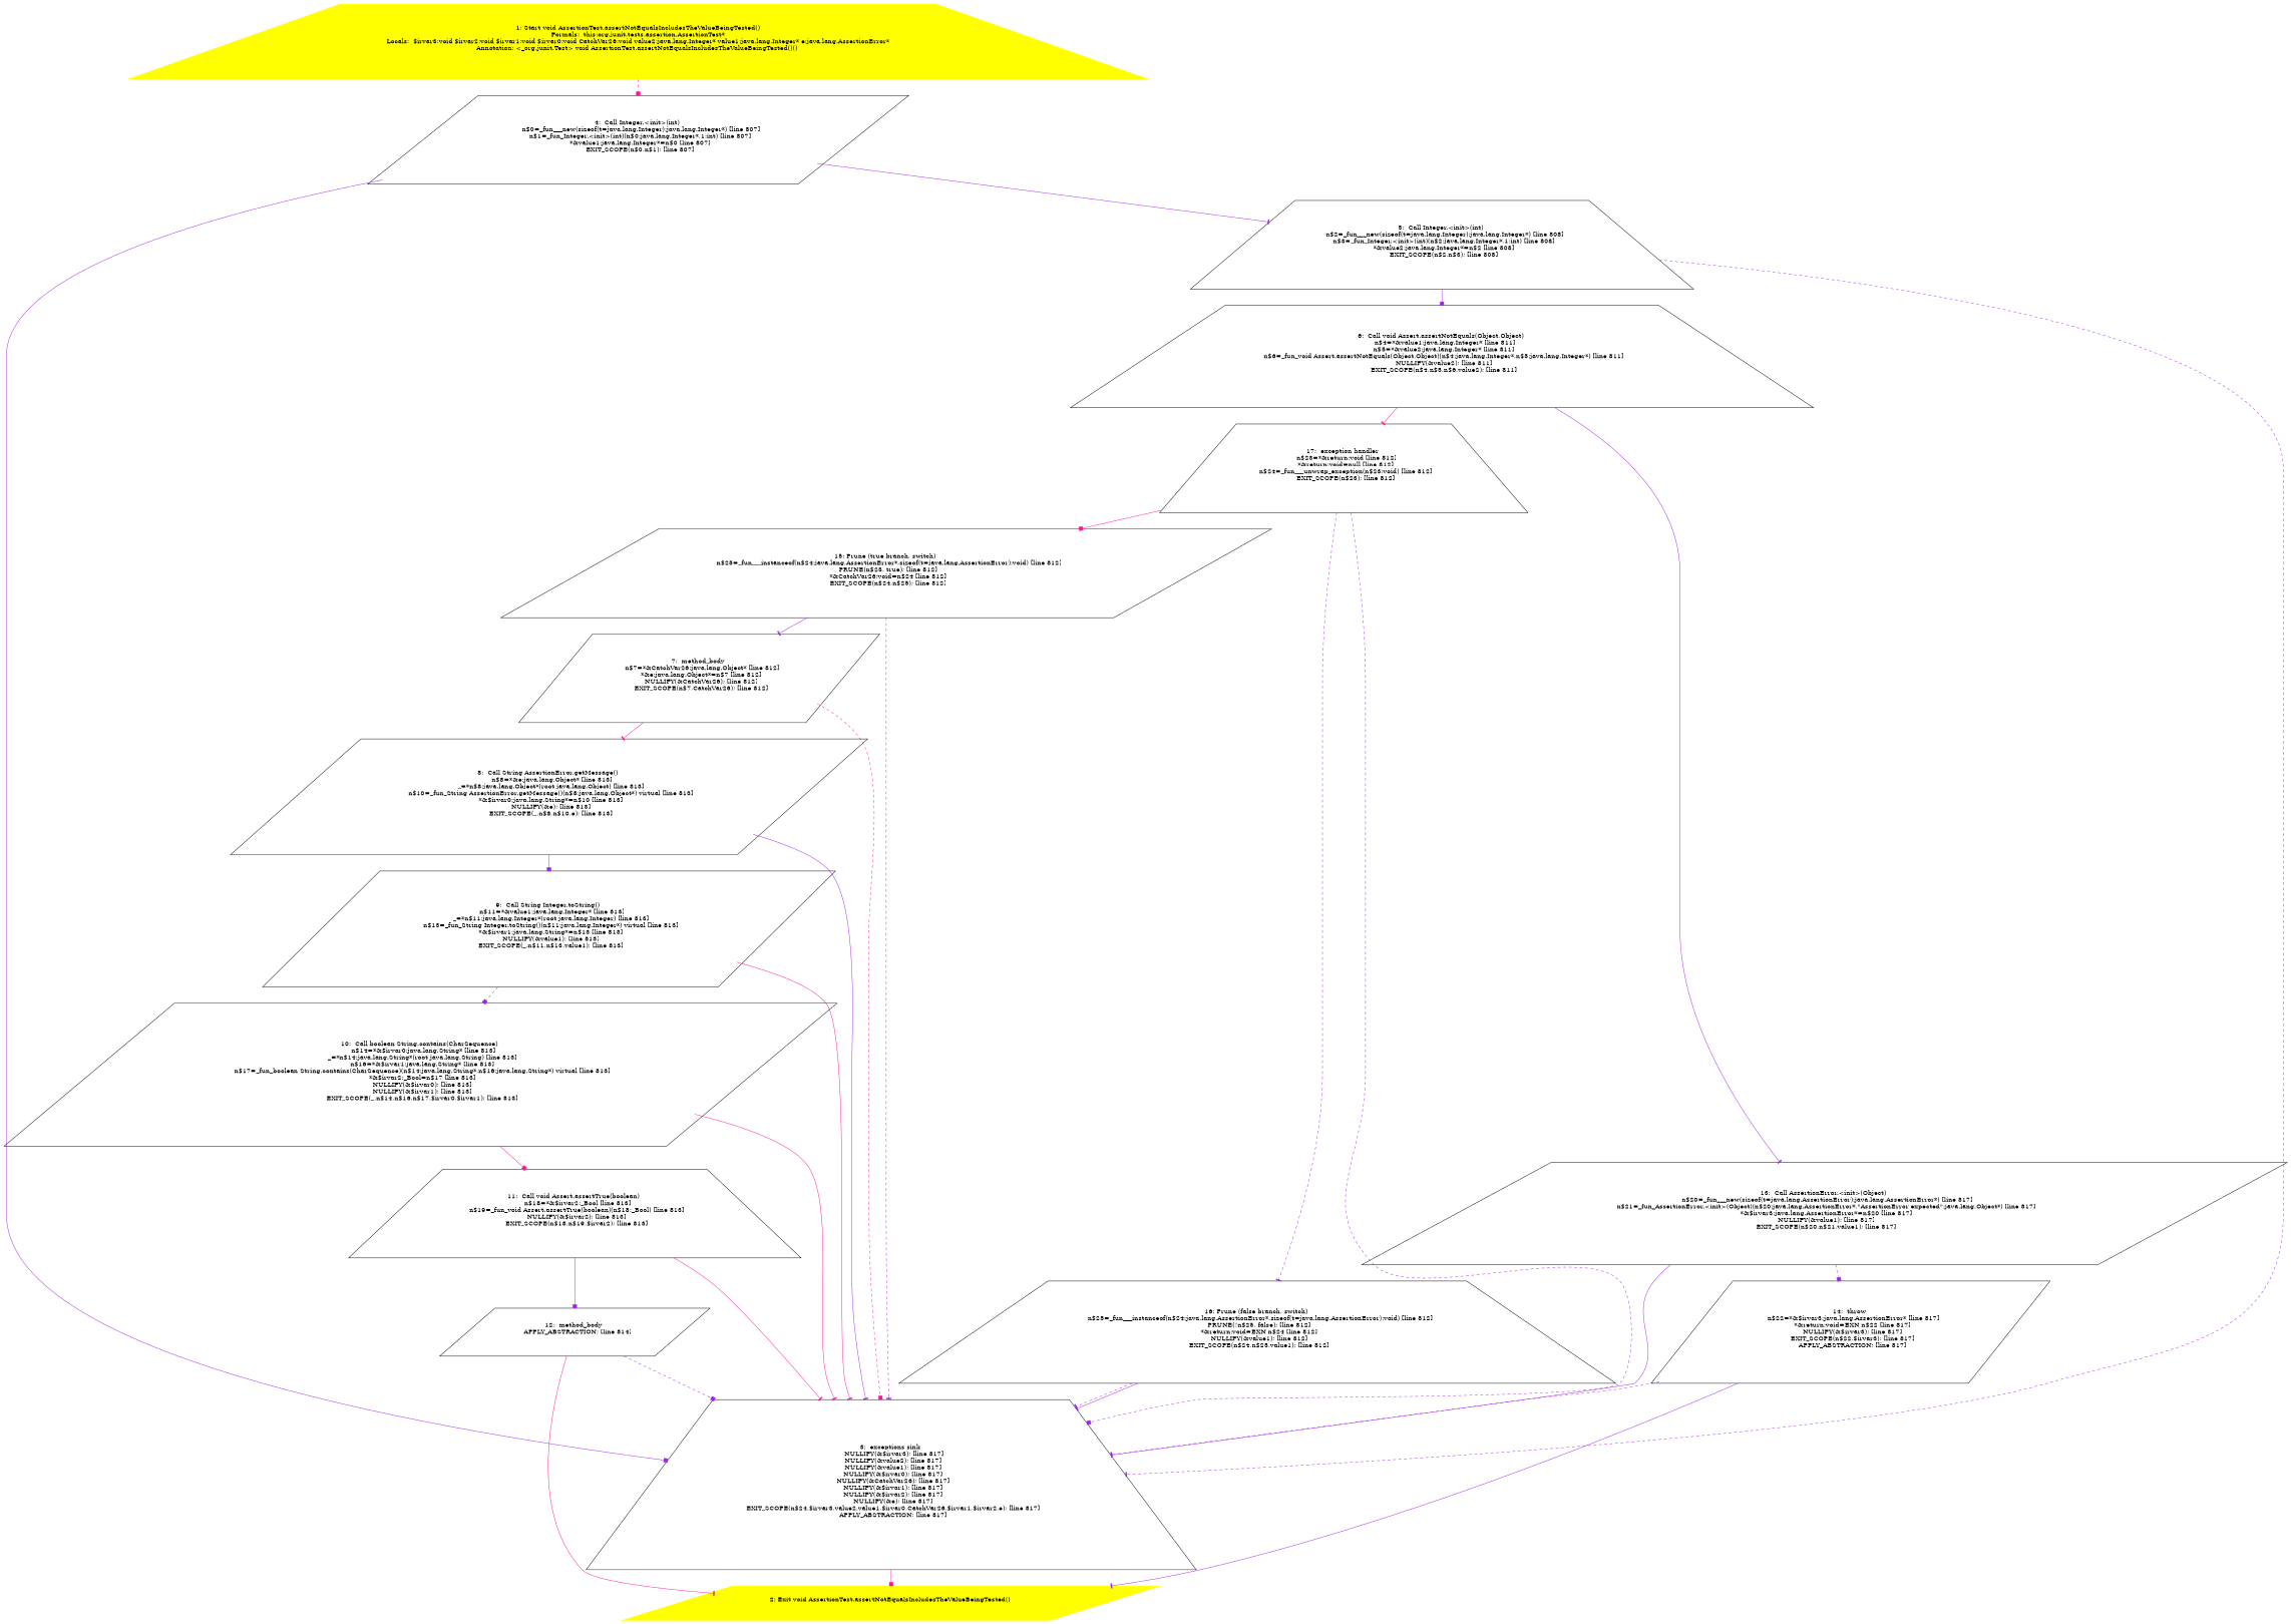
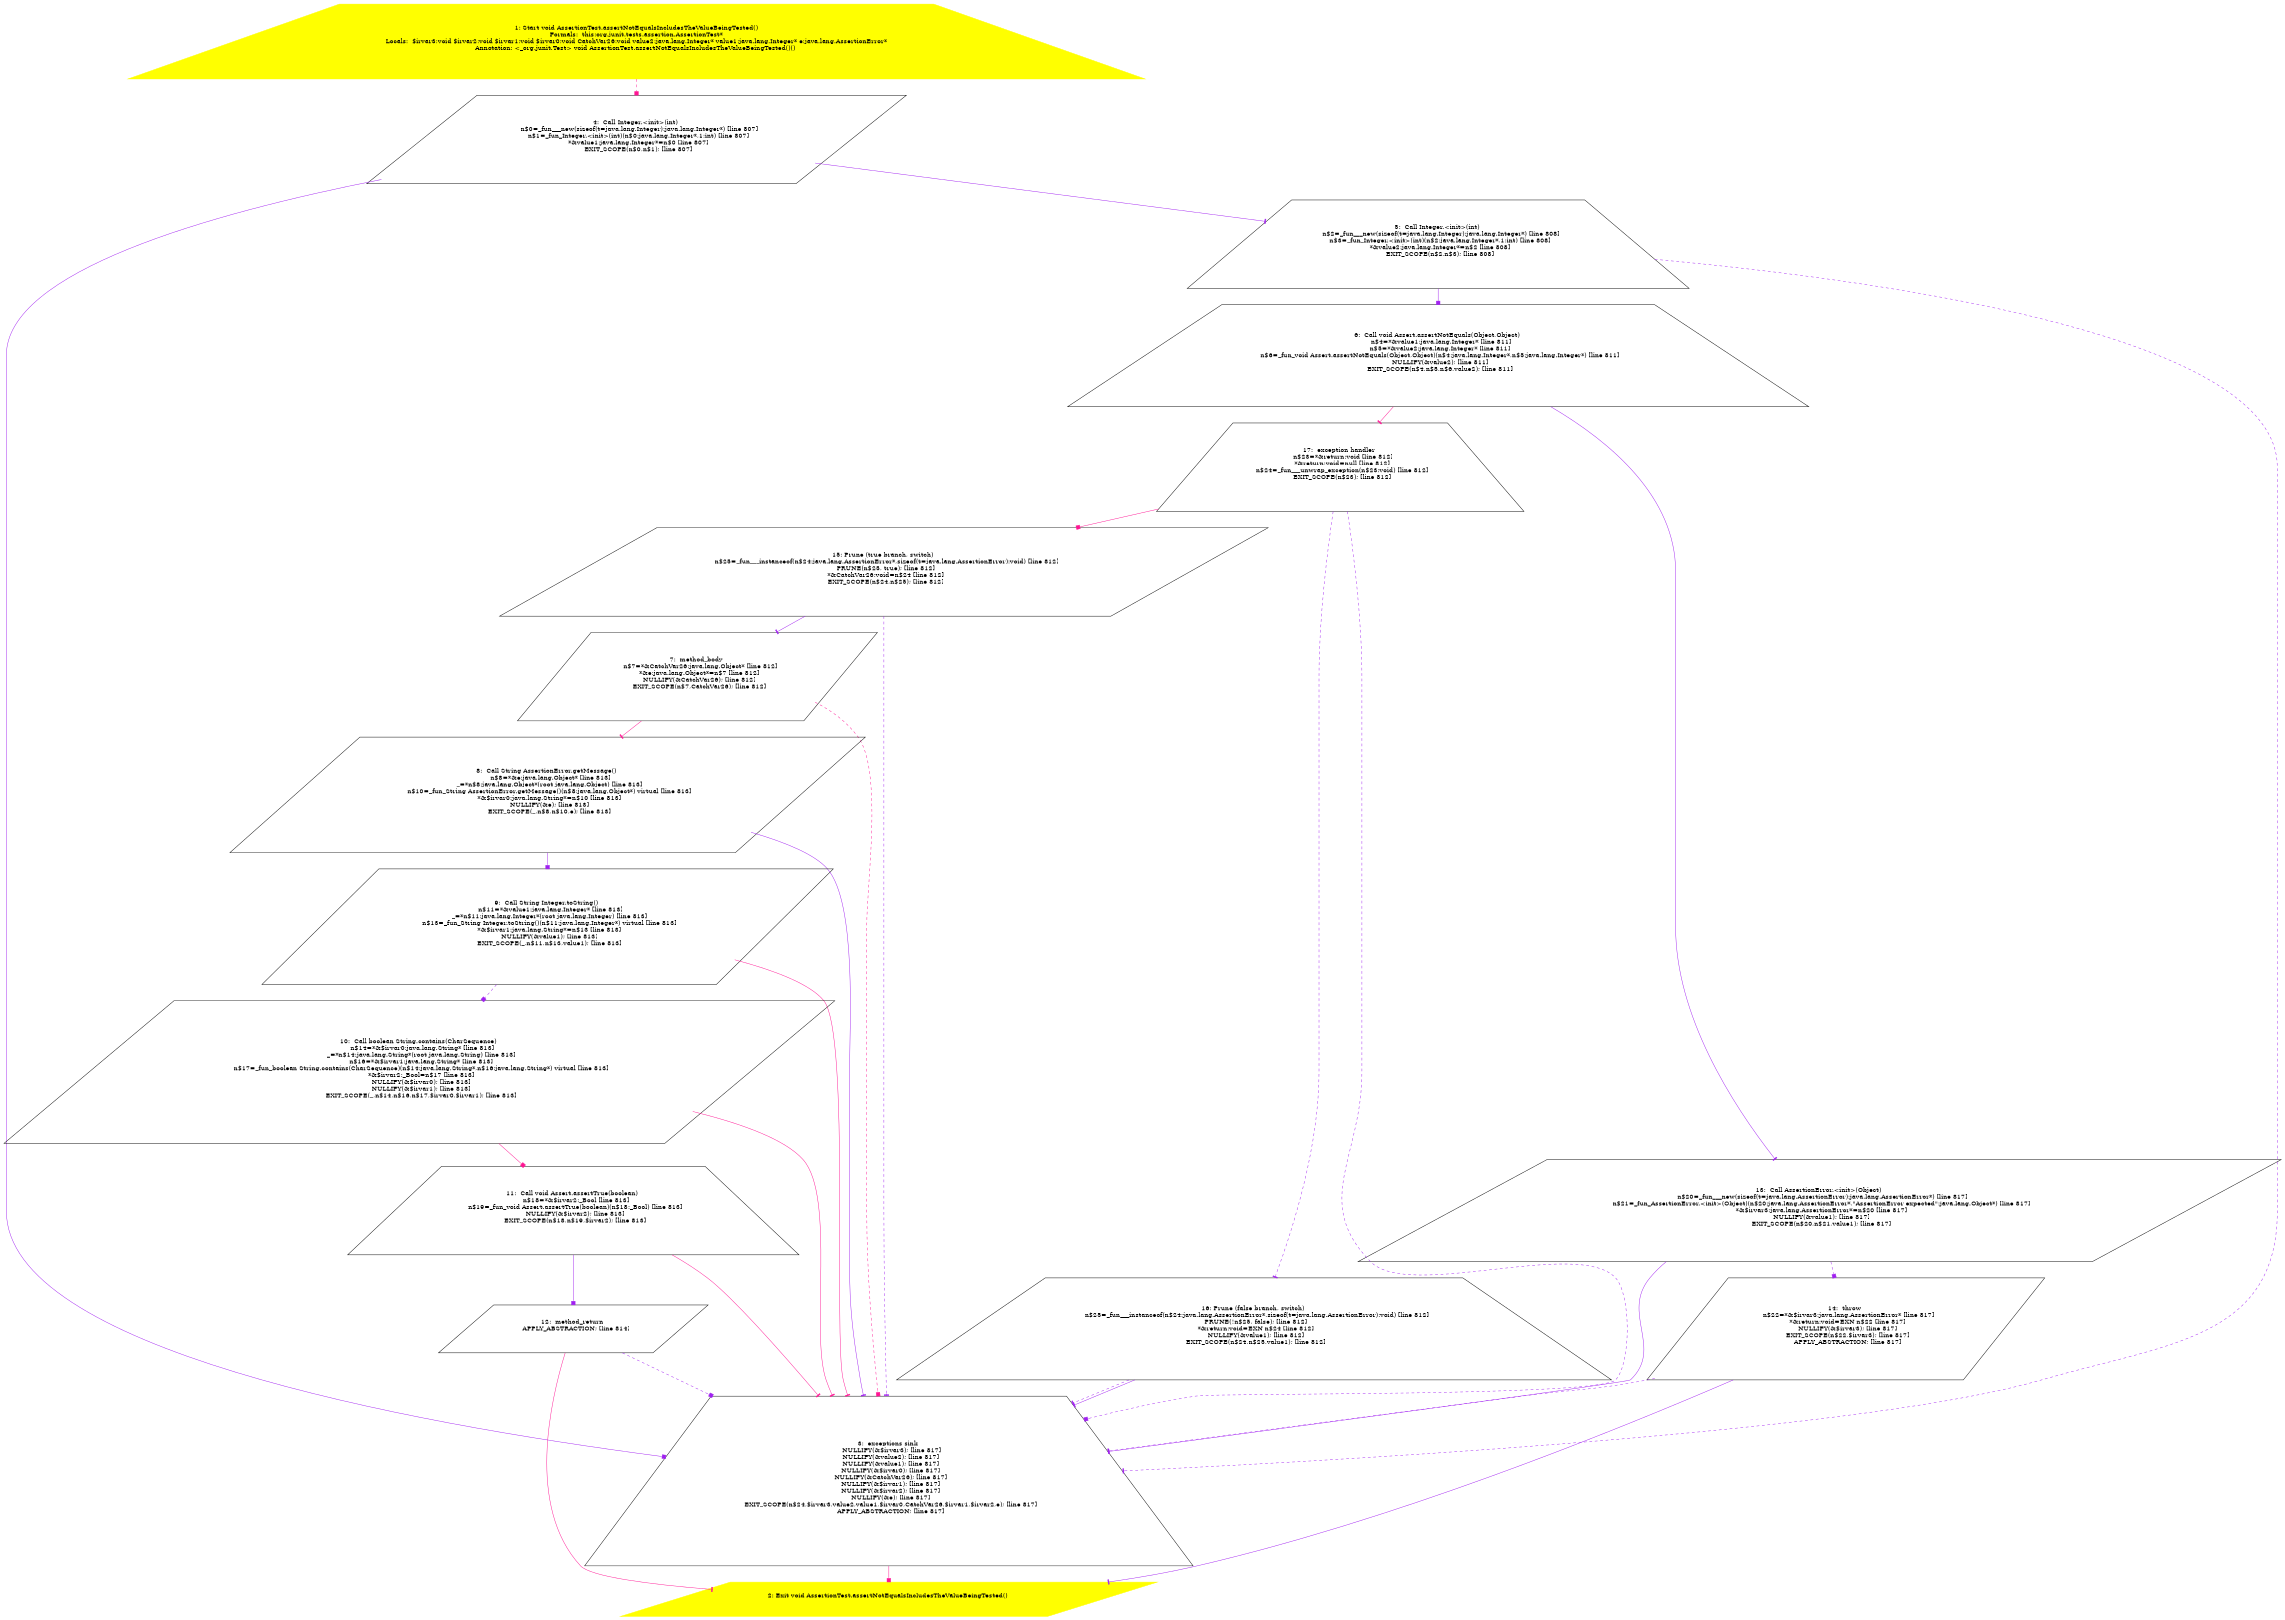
  digraph {
    node [shape=parallelogram]
    edge [color=purple style=solid arrowhead=tee]
    n1 [color=yellow label="1: Start void AssertionTest.assertNotEqualsIncludesTheValueBeingTested()\nFormals:  this:org.junit.tests.assertion.AssertionTest*\nLocals:  $irvar3:void $irvar2:void $irvar1:void $irvar0:void CatchVar26:void value2:java.lang.Integer* value1:java.lang.Integer* e:java.lang.AssertionError*\nAnnotation: <_org.junit.Test> void AssertionTest.assertNotEqualsIncludesTheValueBeingTested()() \n  " style=filled shape=trapezium]
    n2 [label="4:  Call Integer.<init>(int) \n   n$0=_fun___new(sizeof(t=java.lang.Integer):java.lang.Integer*) [line 807]\n  n$1=_fun_Integer.<init>(int)(n$0:java.lang.Integer*,1:int) [line 807]\n  *&value1:java.lang.Integer*=n$0 [line 807]\n  EXIT_SCOPE(n$0,n$1); [line 807]\n "]
    n3 [label="3:  exceptions sink \n   NULLIFY(&$irvar3); [line 817]\n  NULLIFY(&value2); [line 817]\n  NULLIFY(&value1); [line 817]\n  NULLIFY(&$irvar0); [line 817]\n  NULLIFY(&CatchVar26); [line 817]\n  NULLIFY(&$irvar1); [line 817]\n  NULLIFY(&$irvar2); [line 817]\n  NULLIFY(&e); [line 817]\n  EXIT_SCOPE(n$24,$irvar3,value2,value1,$irvar0,CatchVar26,$irvar1,$irvar2,e); [line 817]\n  APPLY_ABSTRACTION; [line 817]\n " shape=trapezium]
    n4 [label="5:  Call Integer.<init>(int) \n   n$2=_fun___new(sizeof(t=java.lang.Integer):java.lang.Integer*) [line 808]\n  n$3=_fun_Integer.<init>(int)(n$2:java.lang.Integer*,1:int) [line 808]\n  *&value2:java.lang.Integer*=n$2 [line 808]\n  EXIT_SCOPE(n$2,n$3); [line 808]\n " shape=trapezium]
    n5 [color=yellow label="2: Exit void AssertionTest.assertNotEqualsIncludesTheValueBeingTested() \n  " style=filled]
    n6 [label="6:  Call void Assert.assertNotEquals(Object,Object) \n   n$4=*&value1:java.lang.Integer* [line 811]\n  n$5=*&value2:java.lang.Integer* [line 811]\n  n$6=_fun_void Assert.assertNotEquals(Object,Object)(n$4:java.lang.Integer*,n$5:java.lang.Integer*) [line 811]\n  NULLIFY(&value2); [line 811]\n  EXIT_SCOPE(n$4,n$5,n$6,value2); [line 811]\n " shape=trapezium]
    n7 [label="13:  Call AssertionError.<init>(Object) \n   n$20=_fun___new(sizeof(t=java.lang.AssertionError):java.lang.AssertionError*) [line 817]\n  n$21=_fun_AssertionError.<init>(Object)(n$20:java.lang.AssertionError*,\"AssertionError expected\":java.lang.Object*) [line 817]\n  *&$irvar3:java.lang.AssertionError*=n$20 [line 817]\n  NULLIFY(&value1); [line 817]\n  EXIT_SCOPE(n$20,n$21,value1); [line 817]\n "]
    n8 [label="17:  exception handler \n   n$23=*&return:void [line 812]\n  *&return:void=null [line 812]\n  n$24=_fun___unwrap_exception(n$23:void) [line 812]\n  EXIT_SCOPE(n$23); [line 812]\n " shape=trapezium]
    n9 [label="14:  throw \n   n$22=*&$irvar3:java.lang.AssertionError* [line 817]\n  *&return:void=EXN n$22 [line 817]\n  NULLIFY(&$irvar3); [line 817]\n  EXIT_SCOPE(n$22,$irvar3); [line 817]\n  APPLY_ABSTRACTION; [line 817]\n "]
    n10 [label="15: Prune (true branch, switch) \n   n$25=_fun___instanceof(n$24:java.lang.AssertionError*,sizeof(t=java.lang.AssertionError):void) [line 812]\n  PRUNE(n$25, true); [line 812]\n  *&CatchVar26:void=n$24 [line 812]\n  EXIT_SCOPE(n$24,n$25); [line 812]\n "]
    n11 [label="16: Prune (false branch, switch) \n   n$25=_fun___instanceof(n$24:java.lang.AssertionError*,sizeof(t=java.lang.AssertionError):void) [line 812]\n  PRUNE(!n$25, false); [line 812]\n  *&return:void=EXN n$24 [line 812]\n  NULLIFY(&value1); [line 812]\n  EXIT_SCOPE(n$24,n$25,value1); [line 812]\n " shape=trapezium]
    n12 [label="7:  method_body \n   n$7=*&CatchVar26:java.lang.Object* [line 812]\n  *&e:java.lang.Object*=n$7 [line 812]\n  NULLIFY(&CatchVar26); [line 812]\n  EXIT_SCOPE(n$7,CatchVar26); [line 812]\n "]
    n13 [label="8:  Call String AssertionError.getMessage() \n   n$8=*&e:java.lang.Object* [line 813]\n  _=*n$8:java.lang.Object*(root java.lang.Object) [line 813]\n  n$10=_fun_String AssertionError.getMessage()(n$8:java.lang.Object*) virtual [line 813]\n  *&$irvar0:java.lang.String*=n$10 [line 813]\n  NULLIFY(&e); [line 813]\n  EXIT_SCOPE(_,n$8,n$10,e); [line 813]\n "]
    n14 [label="9:  Call String Integer.toString() \n   n$11=*&value1:java.lang.Integer* [line 813]\n  _=*n$11:java.lang.Integer*(root java.lang.Integer) [line 813]\n  n$13=_fun_String Integer.toString()(n$11:java.lang.Integer*) virtual [line 813]\n  *&$irvar1:java.lang.String*=n$13 [line 813]\n  NULLIFY(&value1); [line 813]\n  EXIT_SCOPE(_,n$11,n$13,value1); [line 813]\n "]
    n15 [label="10:  Call boolean String.contains(CharSequence) \n   n$14=*&$irvar0:java.lang.String* [line 813]\n  _=*n$14:java.lang.String*(root java.lang.String) [line 813]\n  n$16=*&$irvar1:java.lang.String* [line 813]\n  n$17=_fun_boolean String.contains(CharSequence)(n$14:java.lang.String*,n$16:java.lang.String*) virtual [line 813]\n  *&$irvar2:_Bool=n$17 [line 813]\n  NULLIFY(&$irvar0); [line 813]\n  NULLIFY(&$irvar1); [line 813]\n  EXIT_SCOPE(_,n$14,n$16,n$17,$irvar0,$irvar1); [line 813]\n "]
    n16 [label="11:  Call void Assert.assertTrue(boolean) \n   n$18=*&$irvar2:_Bool [line 813]\n  n$19=_fun_void Assert.assertTrue(boolean)(n$18:_Bool) [line 813]\n  NULLIFY(&$irvar2); [line 813]\n  EXIT_SCOPE(n$18,n$19,$irvar2); [line 813]\n " shape=trapezium]
-   n17 [label="12:  method_body \n   APPLY_ABSTRACTION; [line 814]\n "]
+   n17 [label="12:  method_return \n   APPLY_ABSTRACTION; [line 814]\n "]
    n1 -> n2 [color=deeppink style=dashed arrowhead=box]
    n2 -> n3 [arrowhead=box]
    n2 -> n4
    n3 -> n5 [color=deeppink arrowhead=box]
    n4 -> n3 [style=dashed]
    n4 -> n6 [arrowhead=box]
    n6 -> n7
    n6 -> n8 [color=deeppink]
    n7 -> n3
    n7 -> n9 [style=dashed arrowhead=box]
    n8 -> n3 [style=dashed arrowhead=box]
    n8 -> n10 [color=deeppink arrowhead=box]
    n8 -> n11 [style=dashed]
    n9 -> n3 [style=dashed]
    n9 -> n5
    n10 -> n3 [style=dashed]
    n10 -> n12
    n11 -> n3 [style=dashed]
    n11 -> n3
    n12 -> n3 [color=deeppink style=dashed arrowhead=box]
    n12 -> n13 [color=deeppink]
    n13 -> n3
    n13 -> n14 [arrowhead=box]
    n14 -> n3 [color=deeppink]
    n14 -> n15 [style=dashed arrowhead=box]
    n15 -> n3 [color=deeppink]
    n15 -> n16 [color=deeppink arrowhead=box]
    n16 -> n3 [color=deeppink]
    n16 -> n17 [arrowhead=box]
    n17 -> n3 [style=dashed arrowhead=box]
    n17 -> n5 [color=deeppink]
  }
